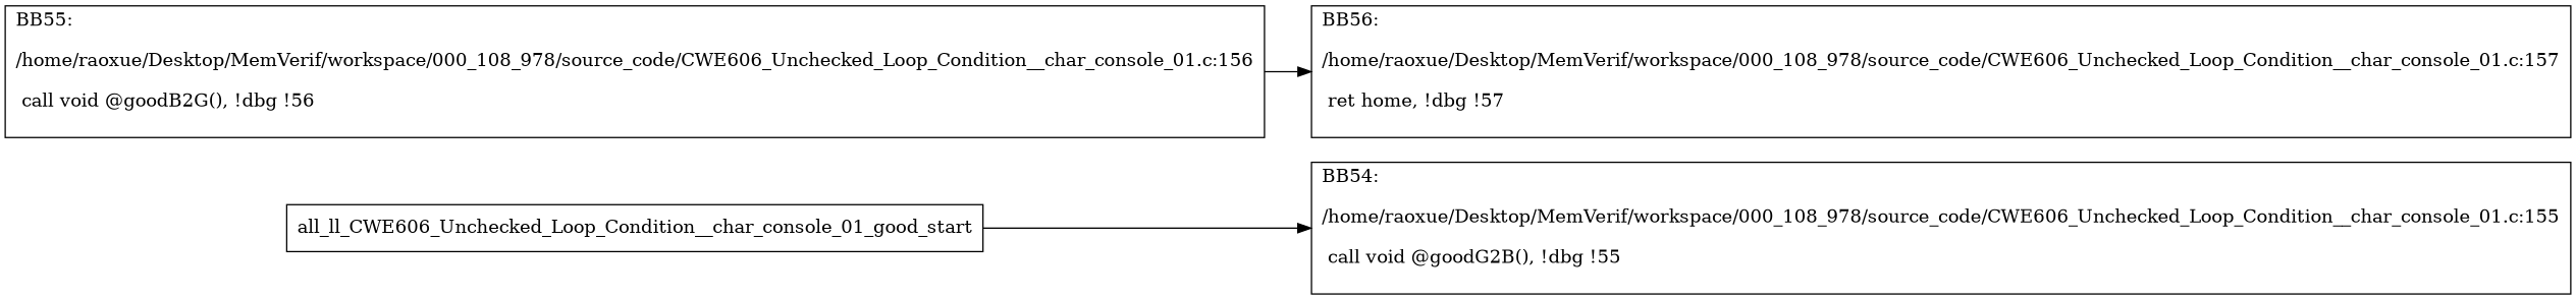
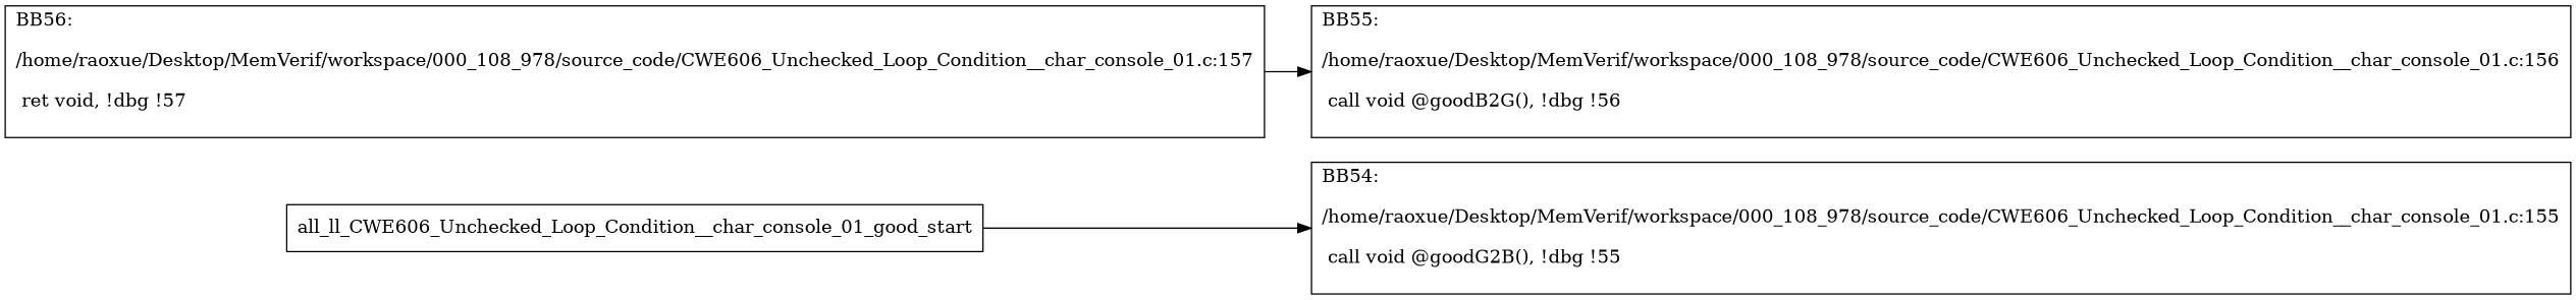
  digraph {
    rankdir=LR
    node [shape=record]
    n1 [label="{all_ll_CWE606_Unchecked_Loop_Condition__char_console_01_good_start}"]
    n2 [label="{BB54:\l\l/home/raoxue/Desktop/MemVerif/workspace/000_108_978/source_code/CWE606_Unchecked_Loop_Condition__char_console_01.c:155\l\n  call void @goodG2B(), !dbg !55\l\n}"]
    n3 [label="{BB55:\l\l/home/raoxue/Desktop/MemVerif/workspace/000_108_978/source_code/CWE606_Unchecked_Loop_Condition__char_console_01.c:156\l\n  call void @goodB2G(), !dbg !56\l\n}"]
-   n4 [label="{BB56:\l\l/home/raoxue/Desktop/MemVerif/workspace/000_108_978/source_code/CWE606_Unchecked_Loop_Condition__char_console_01.c:157\l\n  ret home, !dbg !57\l\n}"]
+   n4 [label="{BB56:\l\l/home/raoxue/Desktop/MemVerif/workspace/000_108_978/source_code/CWE606_Unchecked_Loop_Condition__char_console_01.c:157\l\n  ret void, !dbg !57\l\n}"]
    n1 -> n2
-   n3 -> n4
+   n4 -> n3
  }
